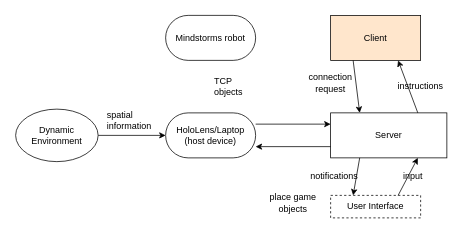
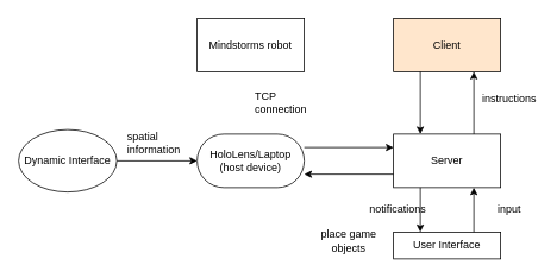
  <mxCell id="0" />
  <mxCell id="1" parent="0" />
- <mxCell id="2" value="Server" style="rounded=0;whiteSpace=wrap;html=1;" vertex="1" parent="1"><mxGeometry x="440" y="150" width="155" height="60" as="geometry" /></mxCell>
+ <mxCell id="2" value="Server" style="rounded=0;whiteSpace=wrap;html=1;" vertex="1" parent="1"><mxGeometry x="440" y="150" width="120" height="60" as="geometry" /></mxCell>
  <mxCell id="3" value="" style="endArrow=classic;html=1;exitX=1;exitY=0.5;exitDx=0;exitDy=0;" edge="1" parent="1"><mxGeometry width="50" height="50" relative="1" as="geometry"><mxPoint x="130" y="180" as="sourcePoint" /><mxPoint x="220" y="180" as="targetPoint" /></mxGeometry></mxCell>
  <mxCell id="4" value="spatial information" style="text;html=1;strokeColor=none;fillColor=none;align=left;verticalAlign=middle;whiteSpace=wrap;rounded=0;" vertex="1" parent="1"><mxGeometry x="140" y="150" width="40" height="20" as="geometry" /></mxCell>
  <mxCell id="5" value="" style="endArrow=classic;html=1;exitX=1;exitY=0.25;exitDx=0;exitDy=0;entryX=0;entryY=0.25;entryDx=0;entryDy=0;" edge="1" parent="1" source="18" target="2"><mxGeometry width="50" height="50" relative="1" as="geometry"><mxPoint x="340" y="165" as="sourcePoint" /><mxPoint x="270" y="230" as="targetPoint" /></mxGeometry></mxCell>
  <mxCell id="6" value="" style="endArrow=classic;html=1;exitX=0;exitY=0.75;exitDx=0;exitDy=0;entryX=1;entryY=0.75;entryDx=0;entryDy=0;" edge="1" parent="1" source="2"><mxGeometry width="50" height="50" relative="1" as="geometry"><mxPoint x="220" y="280" as="sourcePoint" /><mxPoint x="340" y="195" as="targetPoint" /></mxGeometry></mxCell>
  <mxCell id="7" value="place game objects" style="text;html=1;strokeColor=none;fillColor=none;align=center;verticalAlign=middle;whiteSpace=wrap;rounded=0;" vertex="1" parent="1"><mxGeometry x="355" y="260" width="70" height="20" as="geometry" /></mxCell>
- <mxCell id="8" value="User Interface" style="rounded=0;whiteSpace=wrap;html=1;align=center;dashed=1;" vertex="1" parent="1"><mxGeometry x="440" y="260" width="120" height="30" as="geometry" /></mxCell>
+ <mxCell id="8" value="User Interface" style="rounded=0;whiteSpace=wrap;html=1;align=center;" vertex="1" parent="1"><mxGeometry x="440" y="260" width="120" height="30" as="geometry" /></mxCell>
  <mxCell id="9" value="notifications" style="text;html=1;strokeColor=none;fillColor=none;align=center;verticalAlign=middle;whiteSpace=wrap;rounded=0;" vertex="1" parent="1"><mxGeometry x="425" y="225" width="40" height="20" as="geometry" /></mxCell>
- <mxCell id="10" value="input" style="text;html=1;strokeColor=none;fillColor=none;align=center;verticalAlign=middle;whiteSpace=wrap;rounded=0;" vertex="1" parent="1"><mxGeometry x="530" y="225" width="40" height="20" as="geometry" /></mxCell>
+ <mxCell id="10" value="input" style="text;html=1;strokeColor=none;fillColor=none;align=center;verticalAlign=middle;whiteSpace=wrap;rounded=0;" vertex="1" parent="1"><mxGeometry x="550" y="225" width="40" height="20" as="geometry" /></mxCell>
  <mxCell id="11" value="Client" style="rounded=0;whiteSpace=wrap;html=1;fillColor=#ffe6cc;" vertex="1" parent="1"><mxGeometry x="440" y="20" width="120" height="60" as="geometry" /></mxCell>
  <mxCell id="12" value="" style="endArrow=classic;html=1;exitX=0.25;exitY=1;exitDx=0;exitDy=0;entryX=0.25;entryY=0;entryDx=0;entryDy=0;" edge="1" parent="1" source="11" target="2"><mxGeometry width="50" height="50" relative="1" as="geometry"><mxPoint x="220" y="370" as="sourcePoint" /><mxPoint x="270" y="320" as="targetPoint" /></mxGeometry></mxCell>
  <mxCell id="13" value="" style="endArrow=classic;html=1;exitX=0.75;exitY=0;exitDx=0;exitDy=0;entryX=0.75;entryY=1;entryDx=0;entryDy=0;" edge="1" parent="1" source="2" target="11"><mxGeometry width="50" height="50" relative="1" as="geometry"><mxPoint x="220" y="370" as="sourcePoint" /><mxPoint x="270" y="320" as="targetPoint" /></mxGeometry></mxCell>
  <mxCell id="14" value="" style="endArrow=classic;html=1;exitX=0.25;exitY=1;exitDx=0;exitDy=0;entryX=0.25;entryY=0;entryDx=0;entryDy=0;" edge="1" parent="1" source="2" target="8"><mxGeometry width="50" height="50" relative="1" as="geometry"><mxPoint x="220" y="370" as="sourcePoint" /><mxPoint x="270" y="320" as="targetPoint" /></mxGeometry></mxCell>
  <mxCell id="15" value="" style="endArrow=classic;html=1;exitX=0.75;exitY=0;exitDx=0;exitDy=0;entryX=0.75;entryY=1;entryDx=0;entryDy=0;" edge="1" parent="1" source="8" target="2"><mxGeometry width="50" height="50" relative="1" as="geometry"><mxPoint x="220" y="370" as="sourcePoint" /><mxPoint x="270" y="320" as="targetPoint" /></mxGeometry></mxCell>
- <mxCell id="16" value="connection request" style="text;html=1;strokeColor=none;fillColor=none;align=center;verticalAlign=middle;whiteSpace=wrap;rounded=0;" vertex="1" parent="1"><mxGeometry x="420" y="100" width="40" height="20" as="geometry" /></mxCell>
- <mxCell id="17" value="instructions" style="text;html=1;strokeColor=none;fillColor=none;align=center;verticalAlign=middle;whiteSpace=wrap;rounded=0;" vertex="1" parent="1"><mxGeometry x="540" y="105" width="40" height="20" as="geometry" /></mxCell>
+ <mxCell id="17" value="instructions" style="text;html=1;strokeColor=none;fillColor=none;align=center;verticalAlign=middle;whiteSpace=wrap;rounded=0;" vertex="1" parent="1"><mxGeometry x="550" y="100" width="40" height="20" as="geometry" /></mxCell>
  <mxCell id="18" value="HoloLens/Laptop&lt;br&gt;(host device)" style="rounded=1;whiteSpace=wrap;html=1;align=center;arcSize=50;" vertex="1" parent="1"><mxGeometry x="220" y="150" width="120" height="60" as="geometry" /></mxCell>
- <mxCell id="19" value="Mindstorms robot" style="rounded=1;whiteSpace=wrap;html=1;align=center;arcSize=50;" vertex="1" parent="1"><mxGeometry x="220" y="20" width="120" height="60" as="geometry" /></mxCell>
- <mxCell id="20" value="TCP&lt;br&gt;objects" style="text;html=1;strokeColor=none;fillColor=none;align=left;verticalAlign=middle;whiteSpace=wrap;rounded=0;" vertex="1" parent="1"><mxGeometry x="283" y="105" width="40" height="20" as="geometry" /></mxCell>
- <mxCell id="21" value="Dynamic Environment" style="ellipse;whiteSpace=wrap;html=1;align=center;" vertex="1" parent="1"><mxGeometry x="20" y="145" width="110" height="70" as="geometry" /></mxCell>
+ <mxCell id="19" value="Mindstorms robot" style="whiteSpace=wrap;html=1;align=center;arcSize=50;rounded=0;" vertex="1" parent="1"><mxGeometry x="220" y="20" width="120" height="60" as="geometry" /></mxCell>
+ <mxCell id="20" value="TCP&lt;br&gt;connection" style="text;html=1;strokeColor=none;fillColor=none;align=left;verticalAlign=middle;whiteSpace=wrap;rounded=0;" vertex="1" parent="1"><mxGeometry x="283" y="105" width="40" height="20" as="geometry" /></mxCell>
+ <mxCell id="21" value="Dynamic Interface" style="ellipse;whiteSpace=wrap;html=1;align=center;" vertex="1" parent="1"><mxGeometry x="20" y="145" width="110" height="70" as="geometry" /></mxCell>
